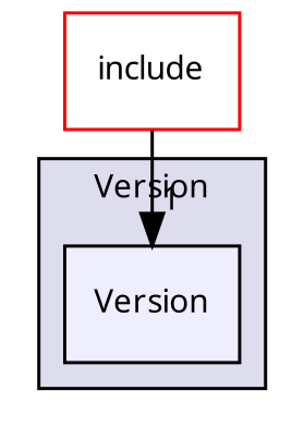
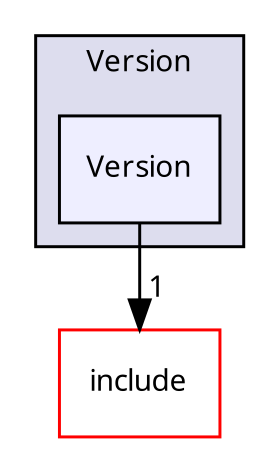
  digraph {
    compound=true
    node [fontname=Verdana fontsize=10 shape=box style=filled]
    n1 [fillcolor="#eeeeff" label=Version pencolor=black]
    n2 [color=red fillcolor=white label=include]
    subgraph cluster_1 {
      bgcolor="#ddddee"
      fontname=Verdana
      fontsize=10
      label=Version
      pencolor=black
      n1
    }
-   n2 -> n1 [headlabel=1 labeldistance=1.5 labelfontname=Verdana labelfontsize=10]
+   n1 -> n2 [headlabel=1 labeldistance=1.5 labelfontname=Verdana labelfontsize=10]
  }
